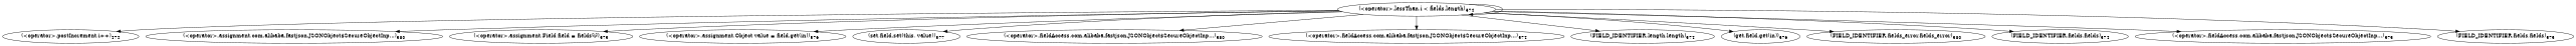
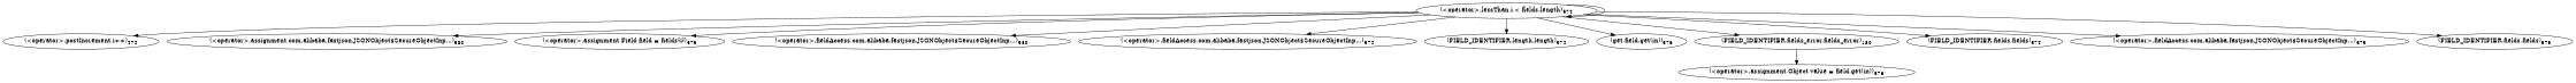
  digraph {
    n1 [label=<(&lt;operator&gt;.lessThan,i &lt; fields.length)<SUB>574</SUB>>]
    n2 [label=<(&lt;operator&gt;.postIncrement,i++)<SUB>474</SUB>>]
    n3 [label=<(&lt;operator&gt;.assignment,com.alibaba.fastjson.JSONObject$SecureObjectInp...)<SUB>580</SUB>>]
    n4 [label=<(&lt;operator&gt;.assignment,Field field = fields[i])<SUB>575</SUB>>]
    n5 [label=<(&lt;operator&gt;.assignment,Object value = field.get(in))<SUB>576</SUB>>]
-   n6 [label=<(set,field.set(this, value))<SUB>577</SUB>>]
    n7 [label=<(&lt;operator&gt;.fieldAccess,com.alibaba.fastjson.JSONObject$SecureObjectInp...)<SUB>580</SUB>>]
    n8 [label=<(&lt;operator&gt;.fieldAccess,com.alibaba.fastjson.JSONObject$SecureObjectInp...)<SUB>574</SUB>>]
    n9 [label=<(FIELD_IDENTIFIER,length,length)<SUB>574</SUB>>]
    n10 [label=<(get,field.get(in))<SUB>576</SUB>>]
-   n11 [label=<(FIELD_IDENTIFIER,fields_error,fields_error)<SUB>580</SUB>>]
+   n11 [label=<(FIELD_IDENTIFIER,fields_error,fields_error)<SUB>180</SUB>>]
    n12 [label=<(FIELD_IDENTIFIER,fields,fields)<SUB>574</SUB>>]
    n13 [label=<(&lt;operator&gt;.fieldAccess,com.alibaba.fastjson.JSONObject$SecureObjectInp...)<SUB>575</SUB>>]
    n14 [label=<(FIELD_IDENTIFIER,fields,fields)<SUB>575</SUB>>]
    n1 -> n1
    n1 -> n2
    n1 -> n3
    n1 -> n4
-   n1 -> n5
-   n1 -> n6
+   n11 -> n5
    n1 -> n7
    n1 -> n8
    n1 -> n9
    n1 -> n10
    n1 -> n11
    n1 -> n12
    n1 -> n13
    n1 -> n14
  }
